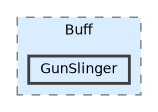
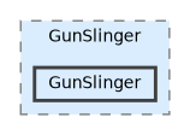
  digraph {
    compound=true
    n1 [color=grey25 fillcolor="#daedff" fontname=Helvetica fontsize=10 height=0.2 label=GunSlinger shape=box style="filled,bold" width=0.4]
    subgraph cluster_1 {
      bgcolor="#daedff"
      fontname=Helvetica
      fontsize=10
-     label=Buff
+     label=GunSlinger
      pencolor=grey50
      style="filled,dashed"
      n1
    }
  }
